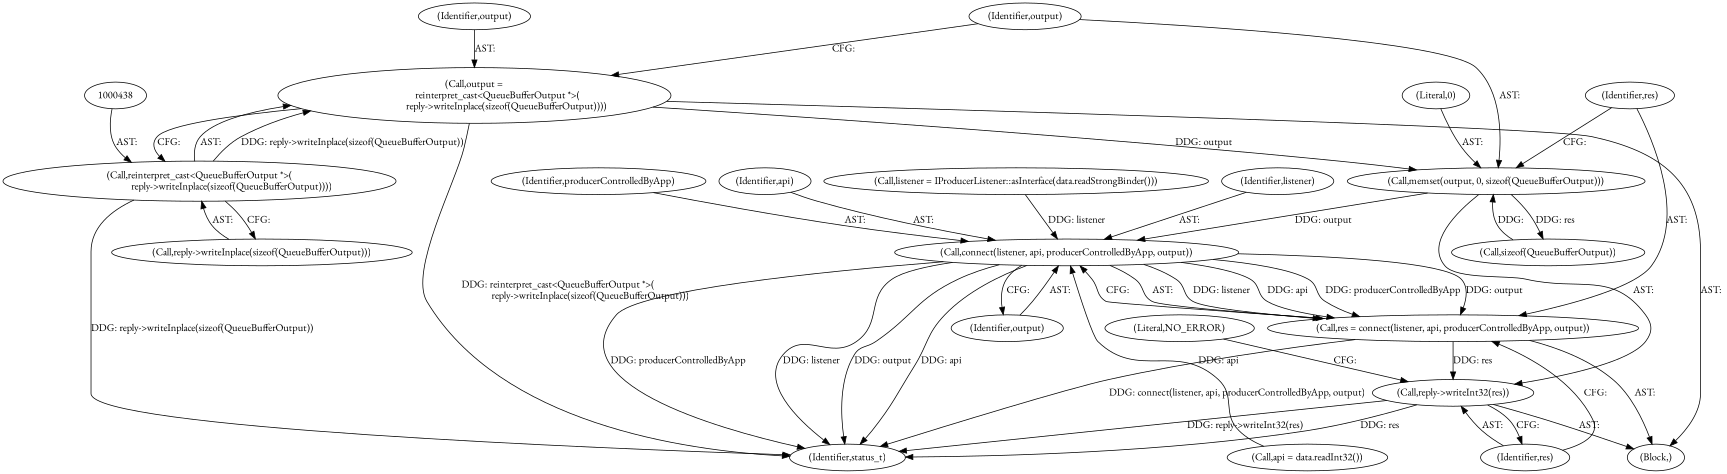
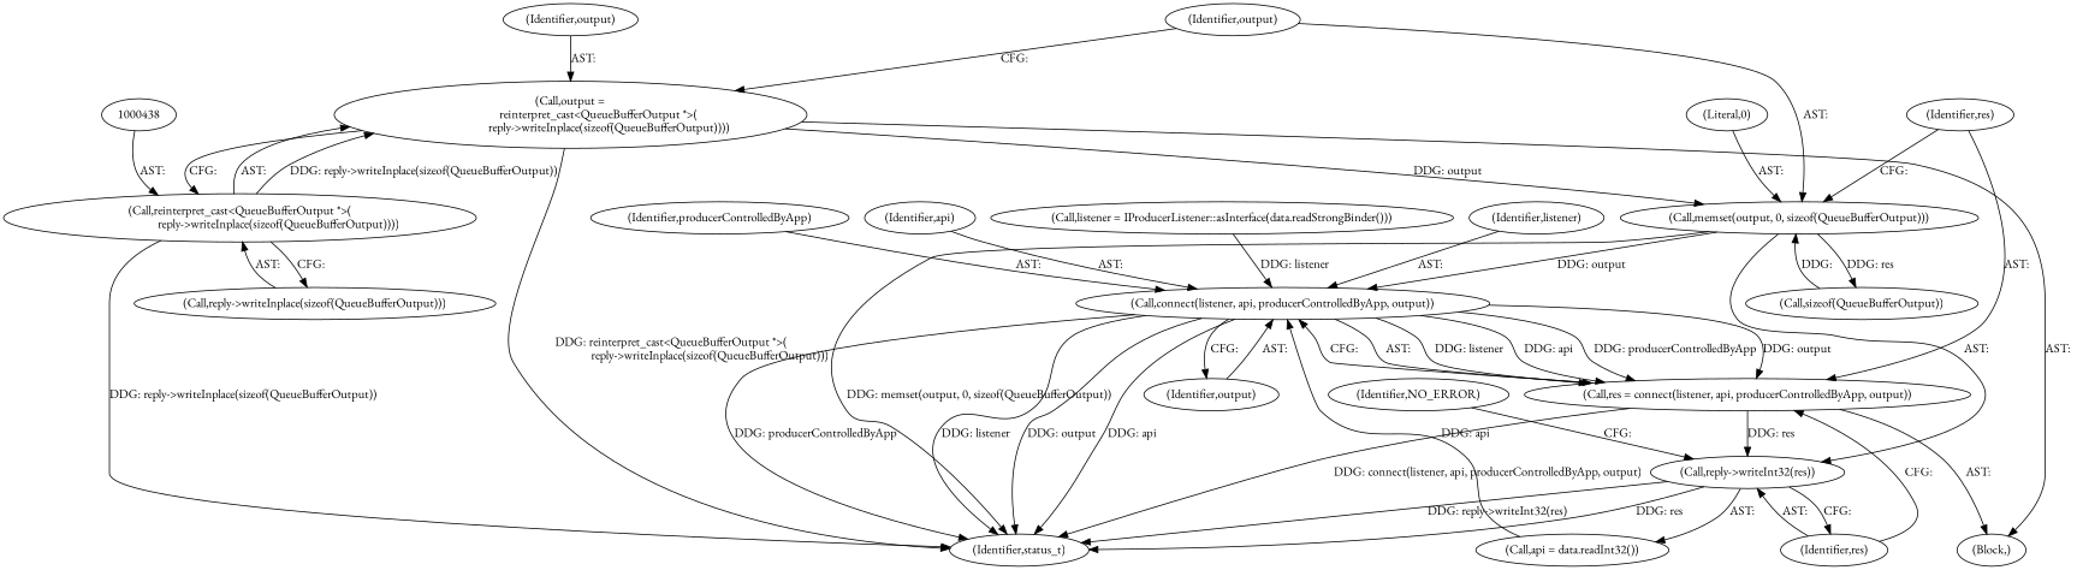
  digraph {
    fontname="EB Garamond"
    node [fontname="EB Garamond"]
    edge [fontname="EB Garamond"]
    n1 [label="(Call,memset(output, 0, sizeof(QueueBufferOutput)))"]
    n2 [label="(Call,connect(listener, api, producerControlledByApp, output))"]
    n3 [label="(Identifier,status_t)"]
    n4 [label="(Call,sizeof(QueueBufferOutput))"]
    n5 [label="(Call,reply->writeInt32(res))"]
    n6 [label="(Call,res = connect(listener, api, producerControlledByApp, output))"]
    n7 [label="(Identifier,output)"]
    n8 [label="(Block,)"]
    n9 [label="(Call,output =\n                     reinterpret_cast<QueueBufferOutput *>(\n                             reply->writeInplace(sizeof(QueueBufferOutput))))"]
    n10 [label="(Call,reinterpret_cast<QueueBufferOutput *>(\n                             reply->writeInplace(sizeof(QueueBufferOutput))))"]
    n11 [label="(Call,reply->writeInplace(sizeof(QueueBufferOutput)))"]
    n12 [label="(Identifier,res)"]
    n13 [label="(Identifier,listener)"]
    n14 [label="(Literal,0)"]
    n15 [label="(Identifier,producerControlledByApp)"]
    n16 [label="(Identifier,output)"]
-   n17 [label="(Literal,NO_ERROR)"]
+   n17 [label="(Identifier,NO_ERROR)"]
    n18 [label="(Identifier,api)"]
    n19 [label="(Identifier,res)"]
    n20 [label="(Call,api = data.readInt32())"]
    n21 [label="(Identifier,output)"]
    n22 [label="(Call,listener = IProducerListener::asInterface(data.readStrongBinder()))"]
    1000438
    n1 -> n2 [label="DDG: output"]
+   n1 -> n3 [label="DDG: memset(output, 0, sizeof(QueueBufferOutput))"]
    n1 -> n4 [label="DDG: res"]
    n1 -> n5 [label="AST: "]
    n2 -> n3 [label="DDG: api"]
    n2 -> n3 [label="DDG: producerControlledByApp"]
    n2 -> n3 [label="DDG: listener"]
    n2 -> n3 [label="DDG: output"]
    n2 -> n6 [label="AST: "]
    n2 -> n6 [label="DDG: listener"]
    n2 -> n6 [label="DDG: api"]
    n2 -> n6 [label="DDG: producerControlledByApp"]
    n2 -> n6 [label="DDG: output"]
    n2 -> n7 [label="CFG: "]
    n4 -> n1 [label="DDG: "]
    n5 -> n3 [label="DDG: reply->writeInt32(res)"]
    n5 -> n3 [label="DDG: res"]
-   n5 -> n8 [label="AST: "]
+   n5 -> n20 [label="AST: "]
    n5 -> n12 [label="CFG: "]
    n6 -> n2 [label="CFG: "]
    n6 -> n3 [label="DDG: connect(listener, api, producerControlledByApp, output)"]
    n6 -> n5 [label="DDG: res"]
    n6 -> n8 [label="AST: "]
    n7 -> n2 [label="AST: "]
    n9 -> n1 [label="DDG: output"]
    n9 -> n3 [label="DDG: reinterpret_cast<QueueBufferOutput *>(\n                             reply->writeInplace(sizeof(QueueBufferOutput)))"]
    n9 -> n8 [label="AST: "]
    n9 -> n10 [label="CFG: "]
    n10 -> n3 [label="DDG: reply->writeInplace(sizeof(QueueBufferOutput))"]
    n10 -> n9 [label="AST: "]
    n10 -> n9 [label="DDG: reply->writeInplace(sizeof(QueueBufferOutput))"]
    n10 -> n11 [label="CFG: "]
    n11 -> n10 [label="AST: "]
    n12 -> n5 [label="AST: "]
    n12 -> n6 [label="CFG: "]
    n13 -> n2 [label="AST: "]
    n14 -> n1 [label="AST: "]
    n15 -> n2 [label="AST: "]
    n16 -> n1 [label="AST: "]
    n16 -> n9 [label="CFG: "]
    n17 -> n5 [label="CFG: "]
    n18 -> n2 [label="AST: "]
    n19 -> n1 [label="CFG: "]
    n19 -> n6 [label="AST: "]
    n20 -> n2 [label="DDG: api"]
    n21 -> n9 [label="AST: "]
    n22 -> n2 [label="DDG: listener"]
    1000438 -> n10 [label="AST: "]
  }
